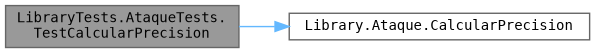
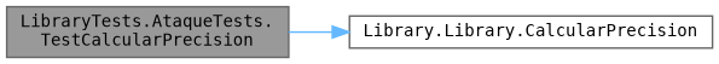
  digraph {
    rankdir=LR
    fontname="DejaVu Sans Mono"
    node [fontname="DejaVu Sans Mono" fontsize=10 shape=box style=filled]
    n1 [color=gray40 fillcolor=grey60 fontcolor=black height=0.2 label="LibraryTests.AtaqueTests.\lTestCalcularPrecision" width=0.4]
-   n2 [color=grey40 fillcolor=white height=0.2 label="Library.Ataque.CalcularPrecision" width=0.4]
+   n2 [color=grey40 fillcolor=white height=0.2 label="Library.Library.CalcularPrecision" width=0.4]
    n1 -> n2 [color=steelblue1 fontname="DejaVu Sans Mono" fontsize=10 labelfontname=Helvetica labelfontsize=10 style=solid]
  }
